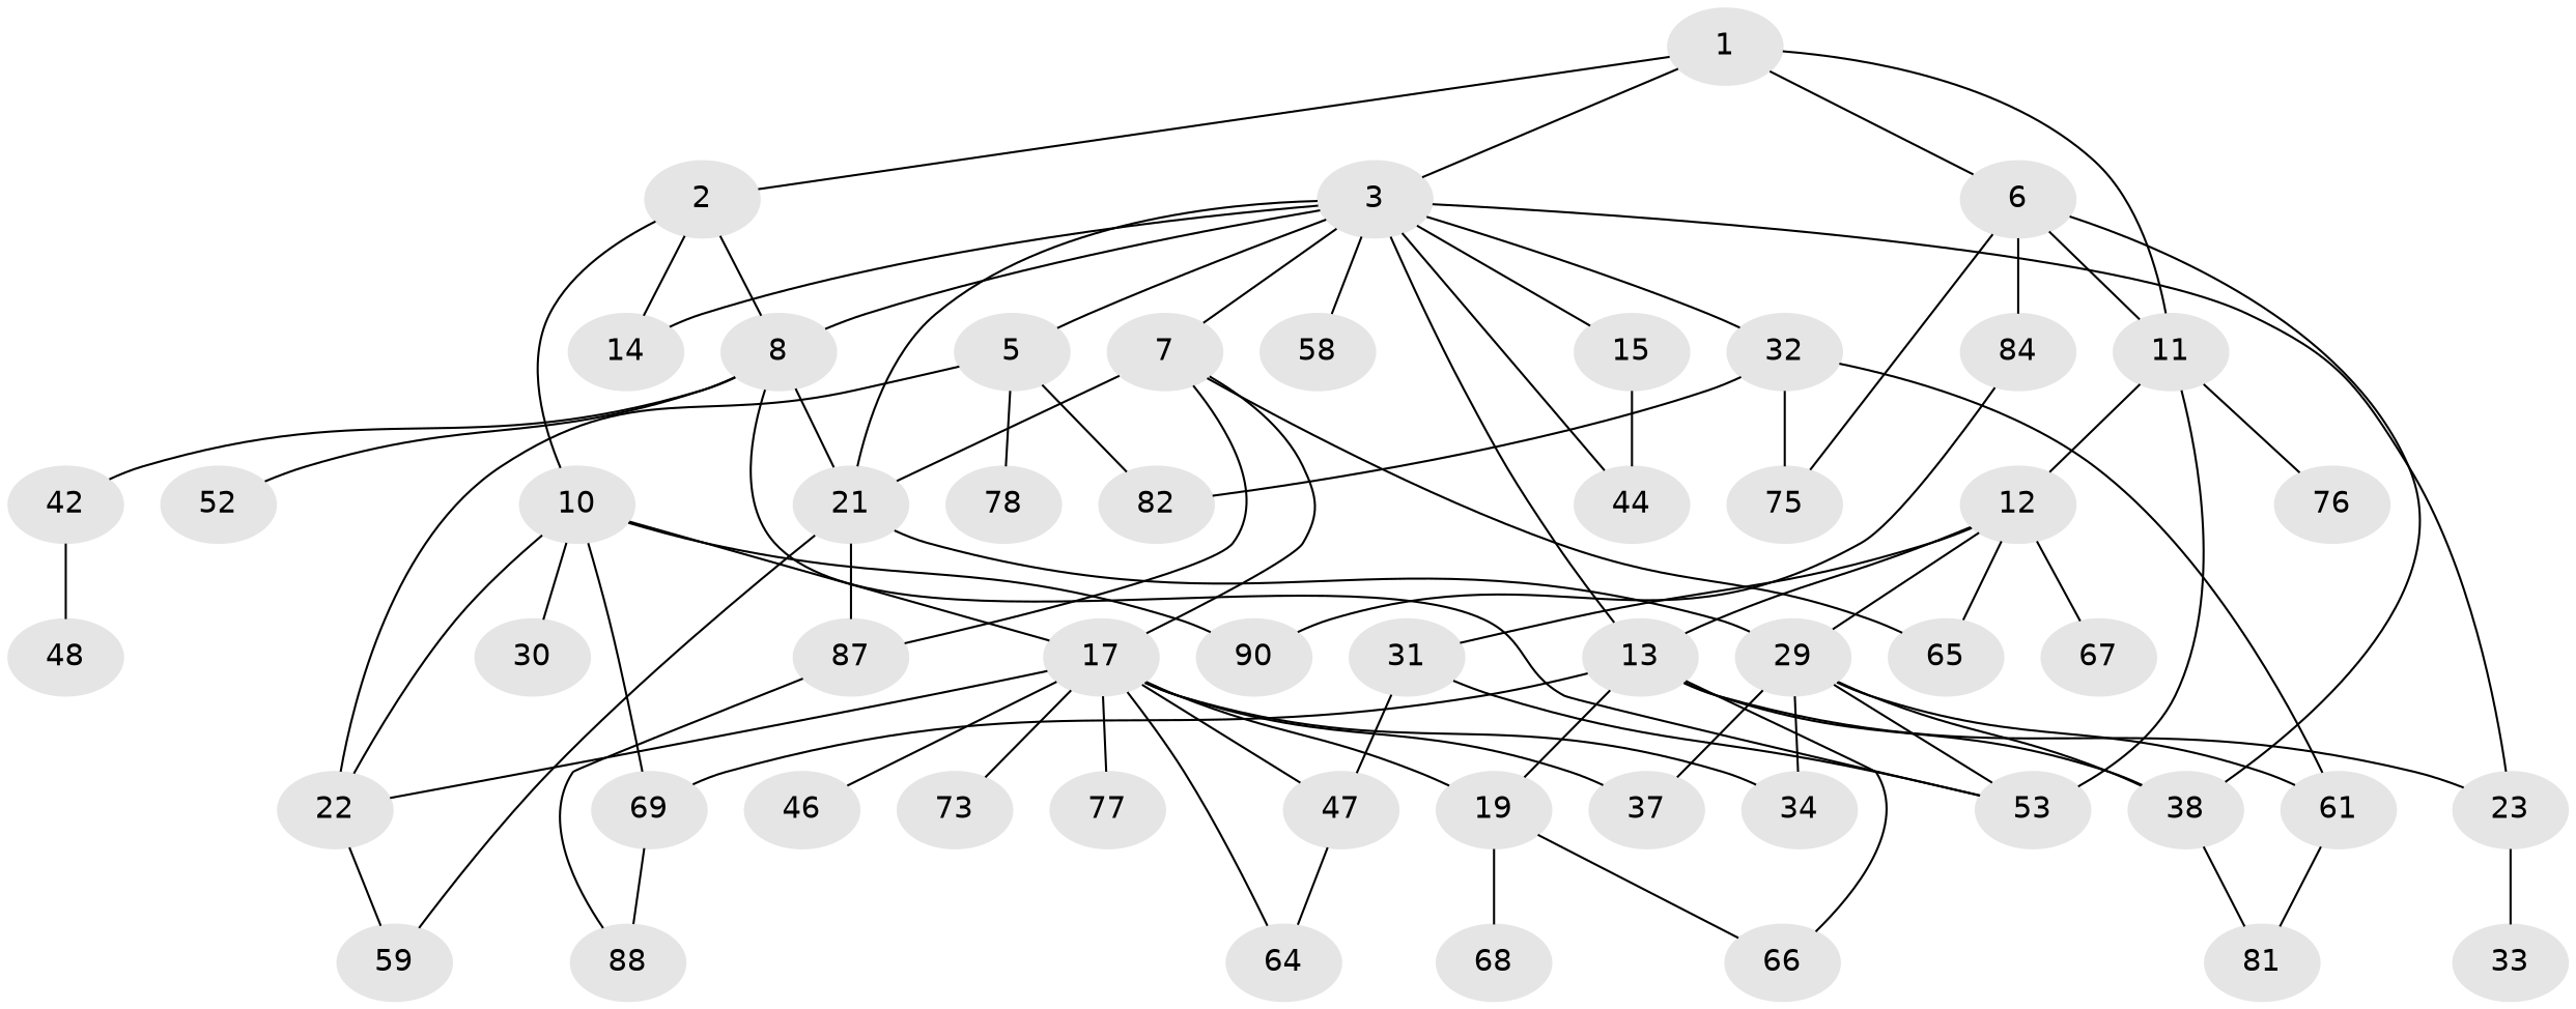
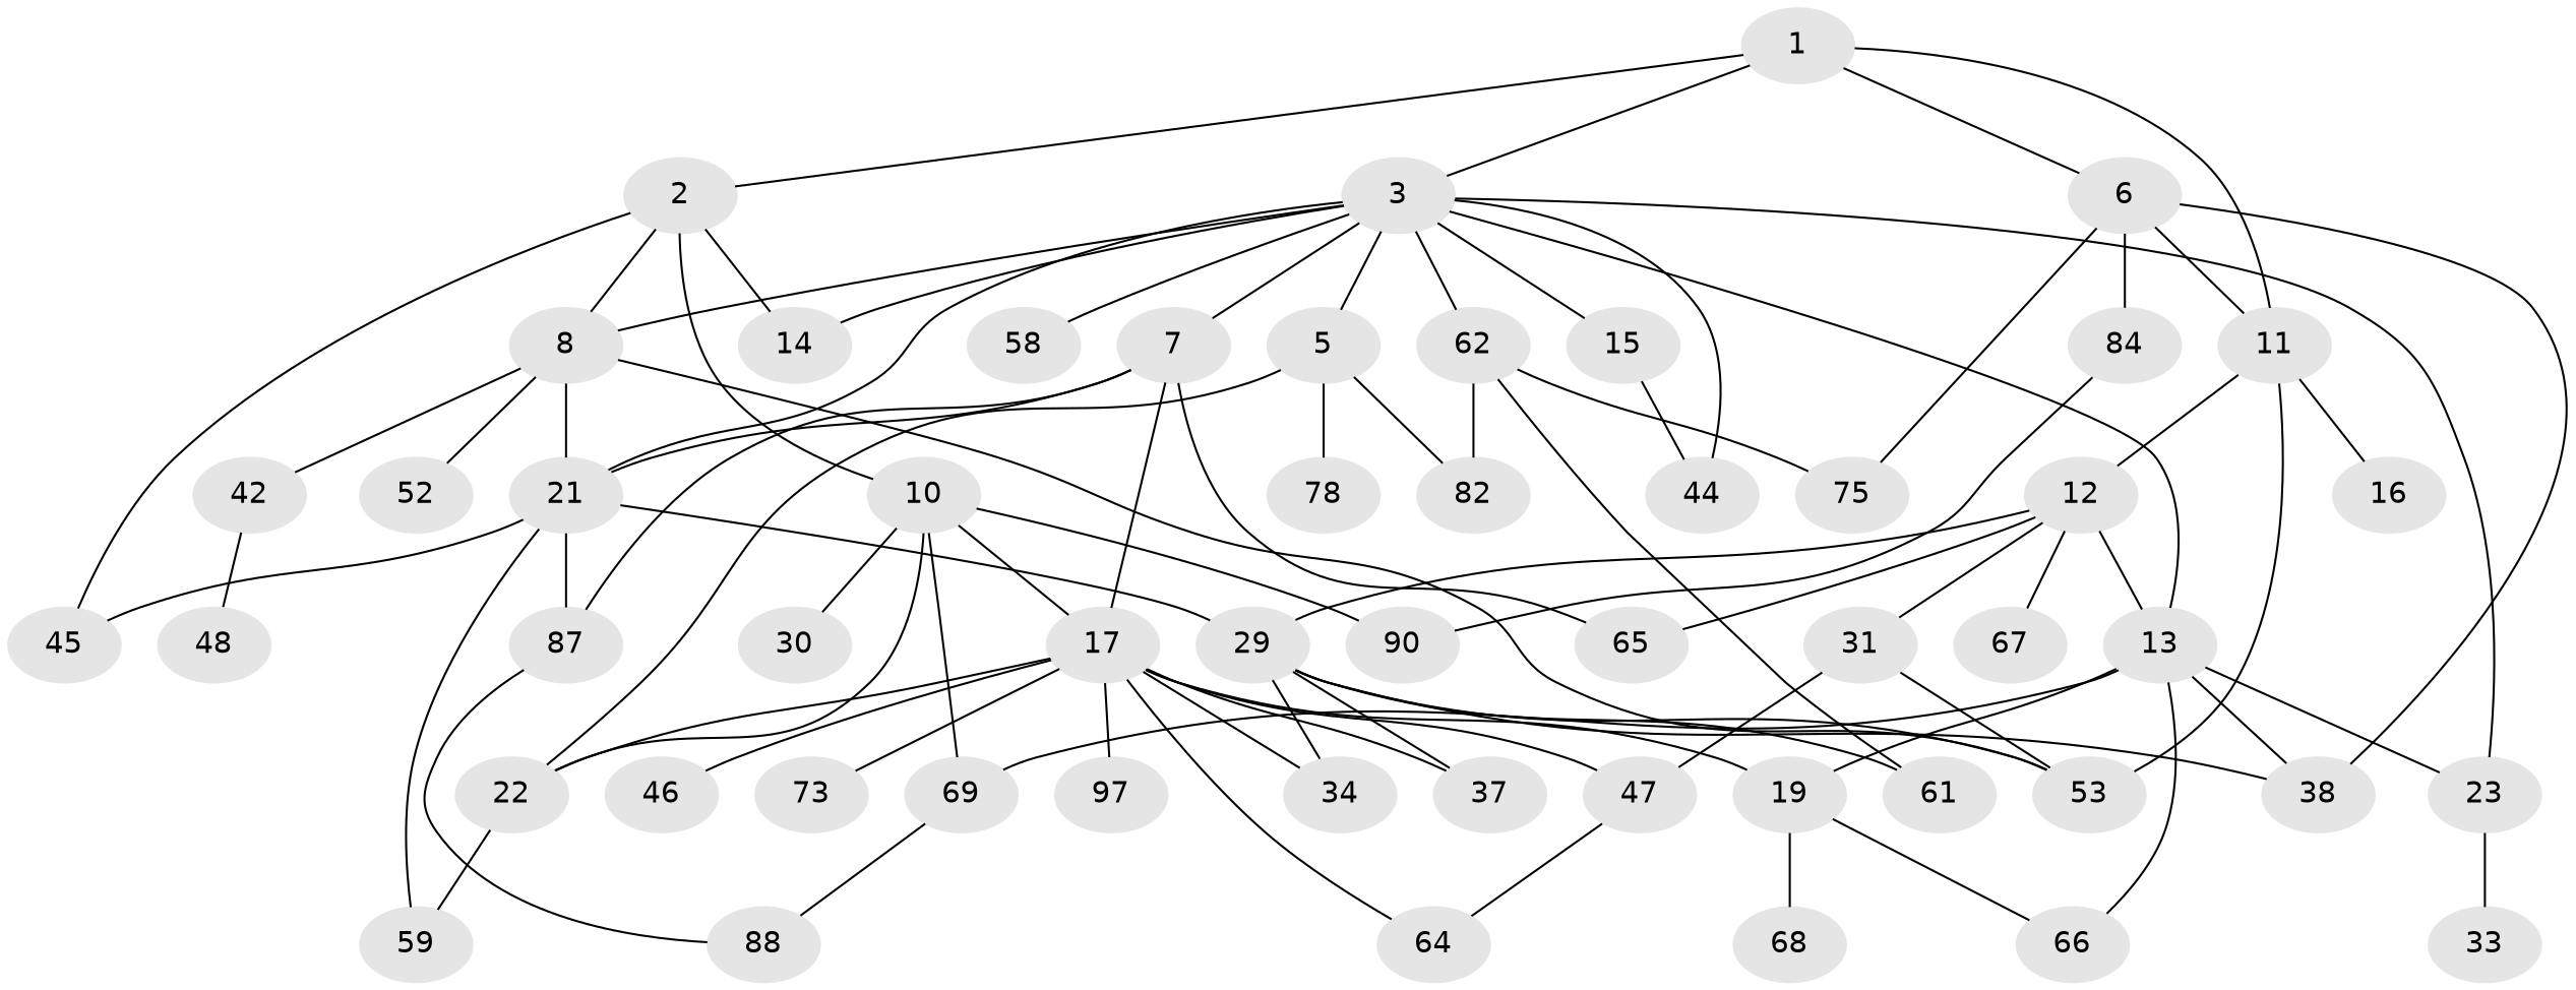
  graph {
    fontname="DejaVu Sans"
    node [color=gray90 fontname="DejaVu Sans" style=filled]
    edge [fontname="DejaVu Sans"]
    1
    2
    3 [super="+25+56+4"]
    6
    11 [super="+86"]
    8 [super="+24"]
    10 [super="+89"]
    14
+   45 [super="+55"]
    5
    7
    13 [super="+50+43"]
    15 [super="+16"]
    21 [super="+70+27+26"]
    23
-   32
+   32 [label=62]
    44
    58
    75
    38
    84
    53 [super="+57"]
    12
-   76
+   76 [label=16]
    42
    52
    22 [super="+62"]
    17 [super="+18"]
    30
    69
    90
    78
    82
    65
    87
    19 [super="+51+39"]
    66
    29 [super="+54+41+49"]
    59 [super="+83"]
    33
    61 [super="+79"]
-   81
    34
    37
    46 [super="+74"]
    47
    64
    73
-   77
+   77 [label=97]
    88
    48
    31
    67
    68
    1 -- 2
    1 -- 3
    1 -- 6
    1 -- 11
    2 -- 8
    2 -- 10
    2 -- 14
+   2 -- 45
    3 -- 8 [weight=2]
    3 -- 14
    3 -- 5 [weight=2]
    3 -- 7
    3 -- 13
    3 -- 15
    3 -- 21
    3 -- 23
    3 -- 32 [weight=3]
    3 -- 44
    3 -- 58
    6 -- 11
    6 -- 75
    6 -- 38
    6 -- 84
    11 -- 53
    11 -- 12
    11 -- 76
    8 -- 21
    8 -- 53
    8 -- 42
    8 -- 52
    10 -- 22
    10 -- 17
    10 -- 30
    10 -- 69
    10 -- 90
    5 -- 22
    5 -- 78
    5 -- 82
    7 -- 21
    7 -- 17
    7 -- 65
    7 -- 87
    13 -- 23
    13 -- 38
    13 -- 69
    13 -- 19
    13 -- 66
    15 -- 44
+   21 -- 45
    21 -- 87
    21 -- 29 [weight=2]
    21 -- 59
    23 -- 33
    32 -- 75
    32 -- 82
    32 -- 61
-   38 -- 81
    84 -- 90
    12 -- 13
    12 -- 65
    12 -- 29
    12 -- 31
    12 -- 67
    42 -- 48
    22 -- 59
    17 -- 22
    17 -- 19
    17 -- 34
    17 -- 37
    17 -- 46
    17 -- 47
    17 -- 64
    17 -- 73
    17 -- 77
    69 -- 88
    87 -- 88
    19 -- 66
    19 -- 68
    29 -- 38
    29 -- 53
    29 -- 61
    29 -- 34
    29 -- 37
-   61 -- 81
    47 -- 64
    31 -- 53
    31 -- 47
  }
